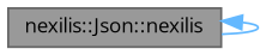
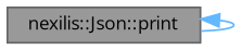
  digraph {
    rankdir=TB
    fontname="Open Sans"
-   n1 [color=gray40 fillcolor=grey60 fontcolor=black fontname="Open Sans" fontsize=10 height=0.2 label="nexilis::Json::nexilis" shape=box style=filled width=0.4]
+   n1 [color=gray40 fillcolor=grey60 fontcolor=black fontname="Open Sans" fontsize=10 height=0.2 label="nexilis::Json::print" shape=box style=filled width=0.4]
    n1 -> n1 [color=steelblue1 dir=back fontname="Open Sans" fontsize=10 labelfontname=Helvetica labelfontsize=10 style=solid]
  }
